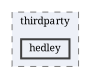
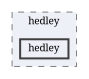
  digraph {
    compound=true
    fontname="Noto Serif"
    n1 [color=grey25 fillcolor="#edf0f7" fontname="Noto Serif" fontsize=10 height=0.2 label=hedley shape=box style="filled,bold" width=0.4]
    subgraph cluster_1 {
      bgcolor="#edf0f7"
      fontsize=10
-     label=thirdparty
+     label=hedley
      pencolor=grey50
      style="filled,dashed"
      n1
    }
  }
